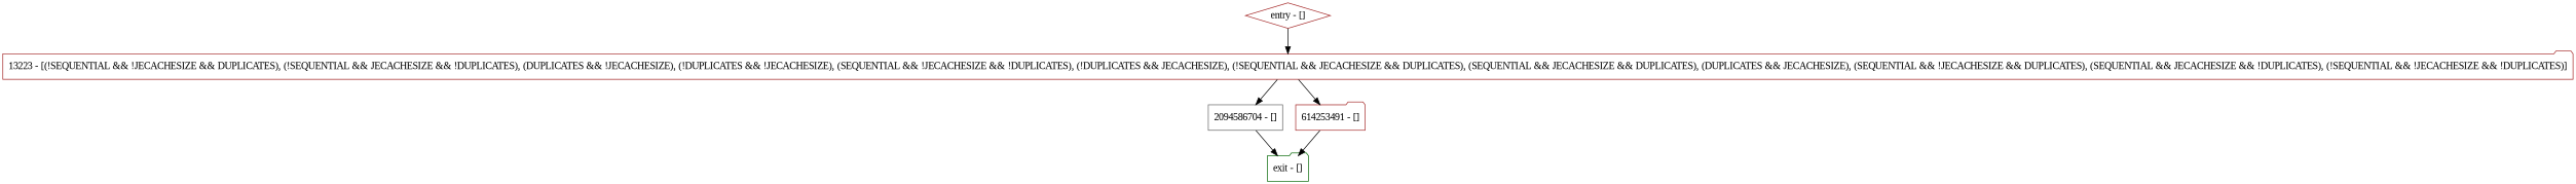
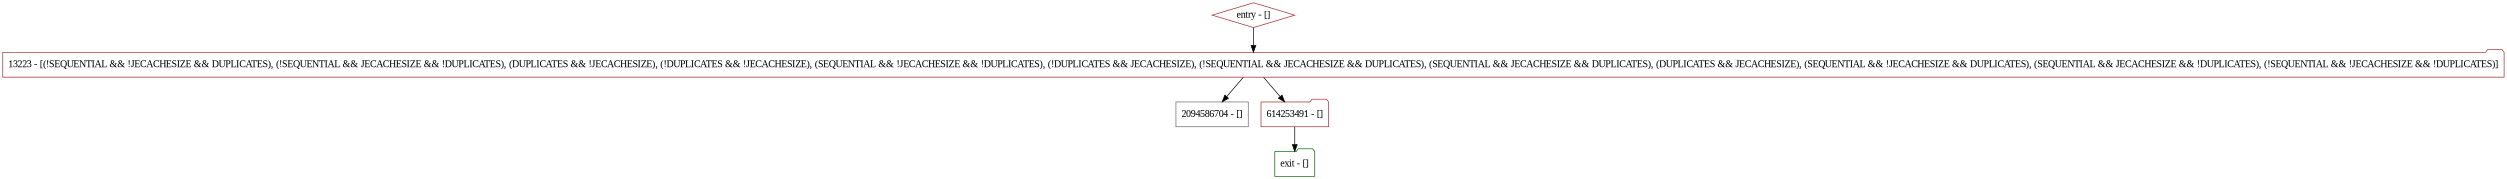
  digraph {
    fontname="Liberation Serif"
    node [color=brown fontname="Liberation Serif" shape=folder]
    edge [fontname="Liberation Serif"]
    n1 [label="entry - []" shape=diamond]
    n2 [label="13223 - [(!SEQUENTIAL && !JECACHESIZE && DUPLICATES), (!SEQUENTIAL && JECACHESIZE && !DUPLICATES), (DUPLICATES && !JECACHESIZE), (!DUPLICATES && !JECACHESIZE), (SEQUENTIAL && !JECACHESIZE && !DUPLICATES), (!DUPLICATES && JECACHESIZE), (!SEQUENTIAL && JECACHESIZE && DUPLICATES), (SEQUENTIAL && JECACHESIZE && DUPLICATES), (DUPLICATES && JECACHESIZE), (SEQUENTIAL && !JECACHESIZE && DUPLICATES), (SEQUENTIAL && JECACHESIZE && !DUPLICATES), (!SEQUENTIAL && !JECACHESIZE && !DUPLICATES)]"]
    n3 [color=gray40 label="2094586704 - []" shape=box]
    n4 [label="614253491 - []"]
    n5 [color=darkgreen label="exit - []"]
    n1 -> n2
    n2 -> n3
    n2 -> n4
-   n3 -> n5
    n4 -> n5
  }
